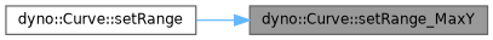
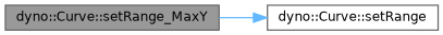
  digraph {
    rankdir=RL
    node [fontname=Helvetica fontsize=10 shape=box style=filled]
    n1 [color=gray40 fillcolor=grey60 fontcolor=black height=0.2 label="dyno::Curve::setRange_MaxY" width=0.4]
    n2 [color=grey40 fillcolor=white height=0.2 label="dyno::Curve::setRange" width=0.4]
-   n1 -> n2 [color=steelblue1 dir=back fontname=Helvetica fontsize=10 labelfontname=Helvetica labelfontsize=10 style=solid]
+   n2 -> n1 [color=steelblue1 dir=back fontname=Helvetica fontsize=10 labelfontname=Helvetica labelfontsize=10 style=solid]
  }
